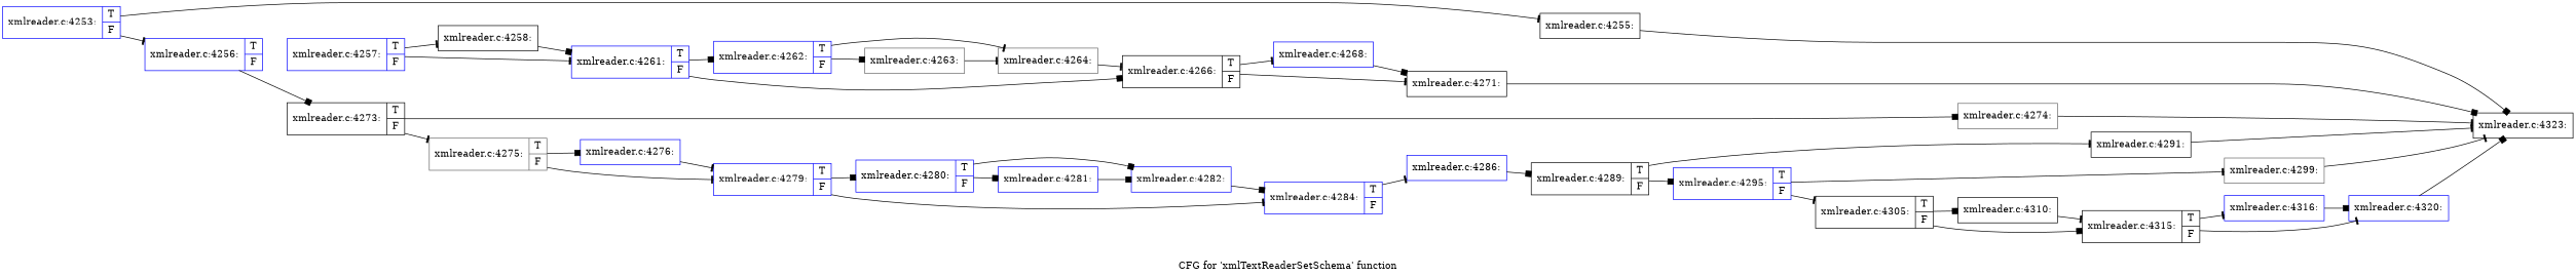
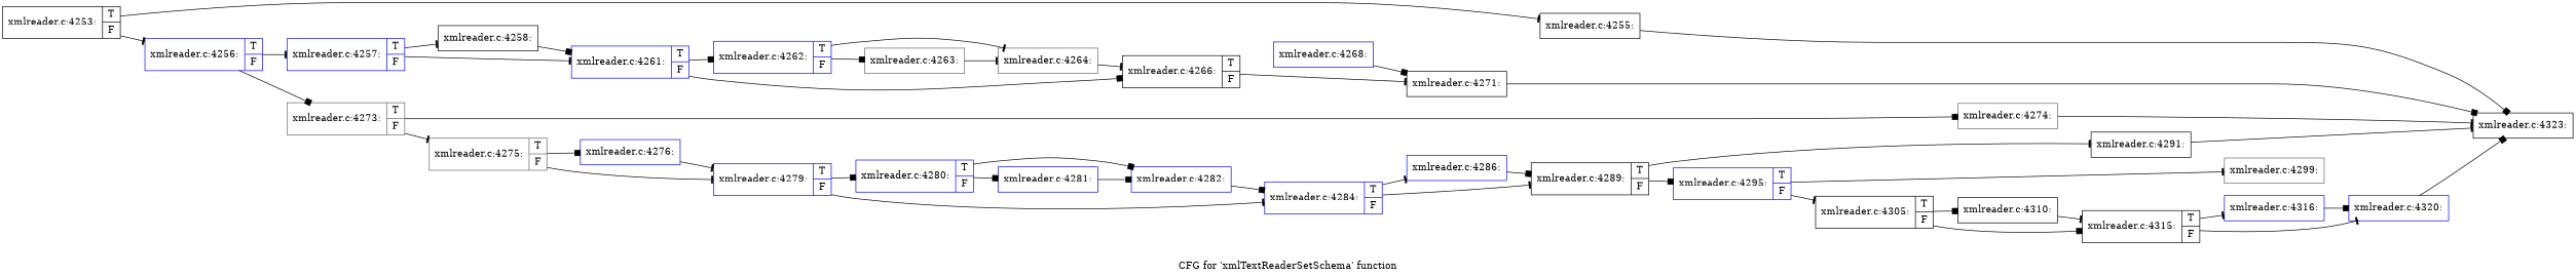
  digraph {
    label="CFG for 'xmlTextReaderSetSchema' function"
    rankdir=LR
    node [color=blue shape=record]
    edge [arrowhead=tee]
-   n1 [label="{xmlreader.c:4253:|{<s0>T|<s1>F}}"]
+   n1 [color=black label="{xmlreader.c:4253:|{<s0>T|<s1>F}}"]
    n2 [color=black label="{xmlreader.c:4255:}"]
    n3 [label="{xmlreader.c:4256:|{<s0>T|<s1>F}}"]
    n4 [color=black label="{xmlreader.c:4323:}"]
    n5 [label="{xmlreader.c:4257:|{<s0>T|<s1>F}}"]
-   n6 [color=black label="{xmlreader.c:4273:|{<s0>T|<s1>F}}"]
+   n6 [color=gray40 label="{xmlreader.c:4273:|{<s0>T|<s1>F}}"]
    n7 [color=black label="{xmlreader.c:4258:}"]
    n8 [label="{xmlreader.c:4261:|{<s0>T|<s1>F}}"]
    n9 [color=gray40 label="{xmlreader.c:4274:}"]
    n10 [color=gray40 label="{xmlreader.c:4275:|{<s0>T|<s1>F}}"]
    n11 [label="{xmlreader.c:4262:|{<s0>T|<s1>F}}"]
    n12 [color=black label="{xmlreader.c:4266:|{<s0>T|<s1>F}}"]
    n13 [label="{xmlreader.c:4276:}"]
    n14 [label="{xmlreader.c:4279:|{<s0>T|<s1>F}}"]
    n15 [color=gray40 label="{xmlreader.c:4264:}"]
    n16 [color=gray40 label="{xmlreader.c:4263:}"]
    n17 [label="{xmlreader.c:4268:}"]
    n18 [color=black label="{xmlreader.c:4271:}"]
    n19 [label="{xmlreader.c:4280:|{<s0>T|<s1>F}}"]
    n20 [label="{xmlreader.c:4284:|{<s0>T|<s1>F}}"]
    n21 [label="{xmlreader.c:4282:}"]
    n22 [label="{xmlreader.c:4281:}"]
    n23 [label="{xmlreader.c:4286:}"]
    n24 [color=black label="{xmlreader.c:4289:|{<s0>T|<s1>F}}"]
    n25 [color=black label="{xmlreader.c:4291:}"]
    n26 [label="{xmlreader.c:4295:|{<s0>T|<s1>F}}"]
    n27 [color=gray40 label="{xmlreader.c:4299:}"]
    n28 [color=black label="{xmlreader.c:4305:|{<s0>T|<s1>F}}"]
    n29 [color=black label="{xmlreader.c:4310:}"]
    n30 [color=black label="{xmlreader.c:4315:|{<s0>T|<s1>F}}"]
    n31 [label="{xmlreader.c:4316:}"]
    n32 [label="{xmlreader.c:4320:}"]
    n1 -> n2
    n1 -> n3
    n2 -> n4 [arrowhead=box]
+   n3 -> n5
    n3 -> n6 [arrowhead=box]
    n5 -> n7
    n5 -> n8
    n6 -> n9 [arrowhead=box]
    n6 -> n10
    n7 -> n8 [arrowhead=box]
    n8 -> n11 [arrowhead=box]
    n8 -> n12 [arrowhead=box]
    n9 -> n4
    n10 -> n13 [arrowhead=box]
    n10 -> n14
    n11 -> n15
    n11 -> n16 [arrowhead=box]
-   n12 -> n17
    n12 -> n18
    n13 -> n14
    n14 -> n19 [arrowhead=box]
    n14 -> n20
    n15 -> n12
    n16 -> n15
    n17 -> n18 [arrowhead=box]
    n18 -> n4 [arrowhead=box]
    n19 -> n21 [arrowhead=box]
    n19 -> n22 [arrowhead=box]
    n20 -> n23
+   n20 -> n24
    n21 -> n20 [arrowhead=box]
    n22 -> n21 [arrowhead=box]
    n23 -> n24 [arrowhead=box]
    n24 -> n25
    n24 -> n26 [arrowhead=box]
    n25 -> n4
    n26 -> n27
    n26 -> n28
-   n27 -> n4
    n28 -> n29 [arrowhead=box]
    n28 -> n30 [arrowhead=box]
    n29 -> n30
    n30 -> n31
    n30 -> n32
    n31 -> n32 [arrowhead=box]
    n32 -> n4 [arrowhead=box]
  }
